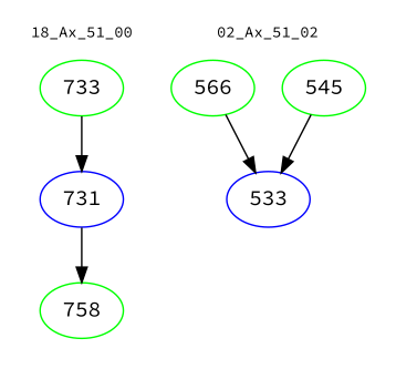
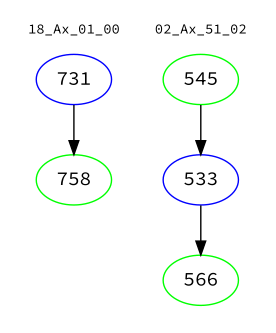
  digraph {
    fontname="Source Code Pro"
    node [color=green fontname="Source Code Pro"]
    edge [color=black fontname="Source Code Pro"]
-   n1 [label=733]
    n2 [color=blue label=731]
    n3 [label=758]
    n4 [label=545]
    n5 [color=blue label=533]
    n6 [label=566]
    subgraph cluster_1 {
      color=white
      fontsize=10
-     label="18_Ax_51_00"
-     n1
+     label="18_Ax_01_00"
      n2
      n3
    }
    subgraph cluster_2 {
      color=white
      fontsize=10
      label="02_Ax_51_02"
      n4
      n5
      n6
    }
-   n1 -> n2
    n2 -> n3
    n4 -> n5
-   n6 -> n5
+   n5 -> n6
  }
